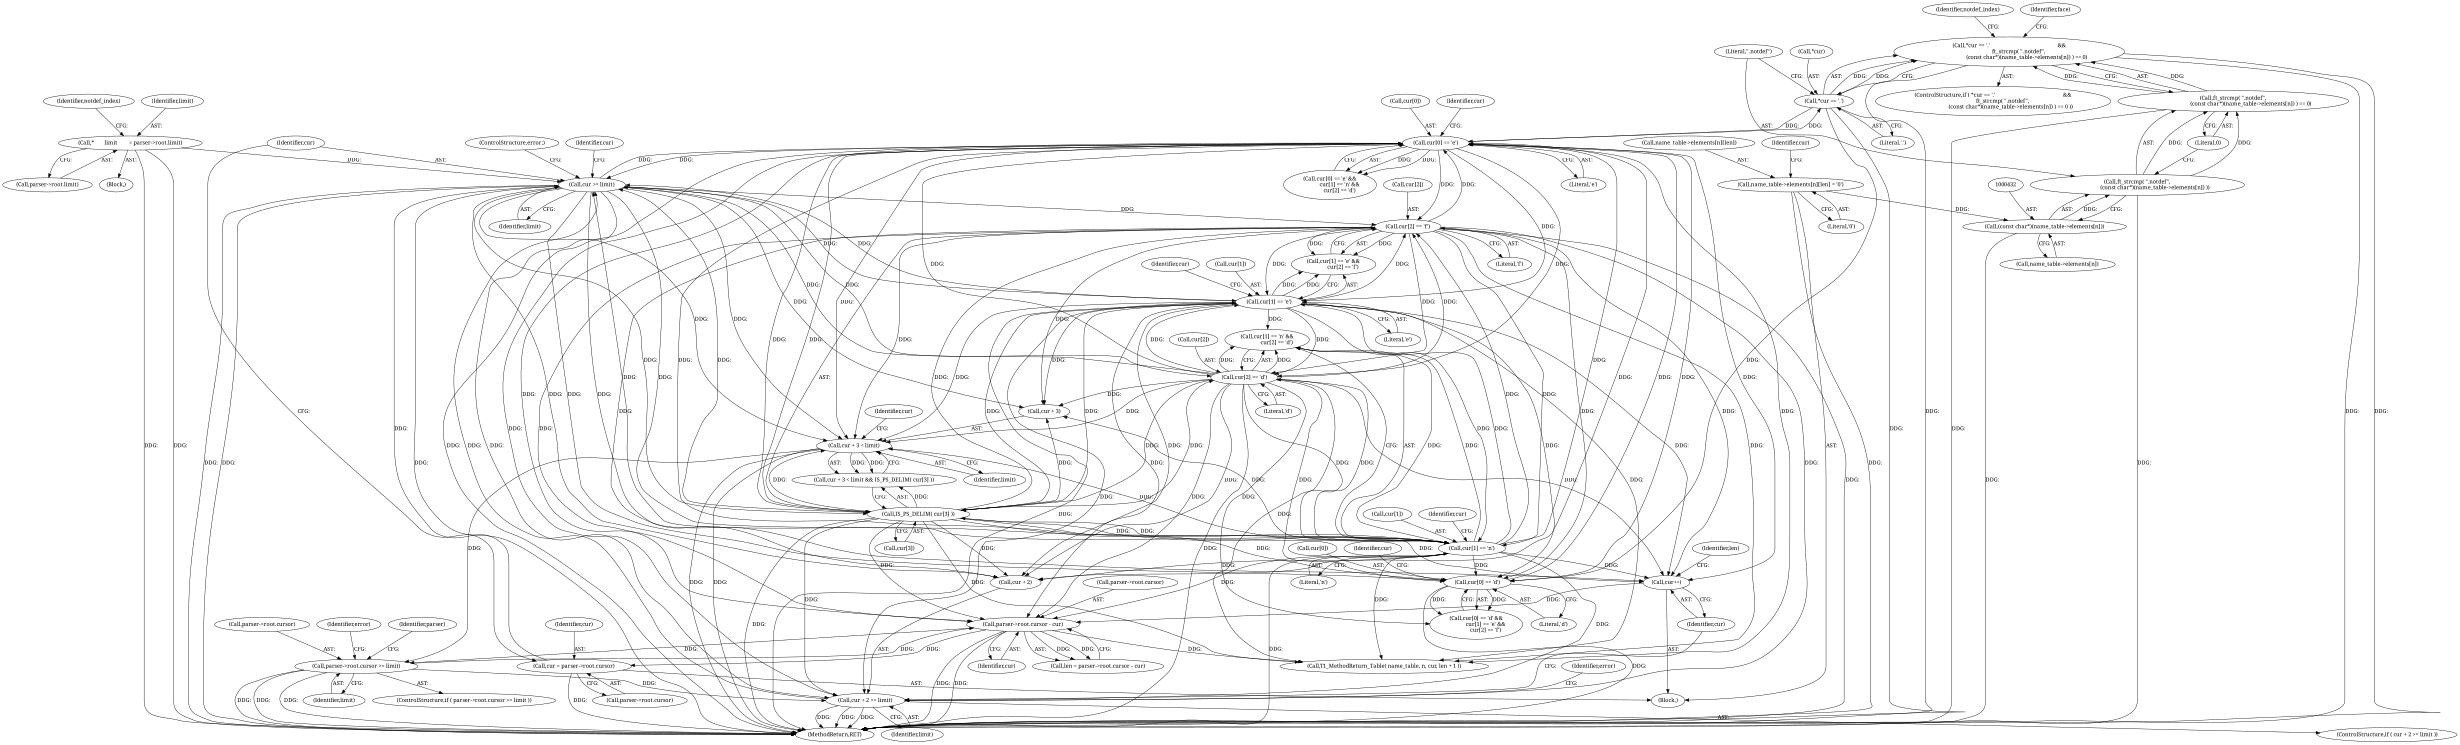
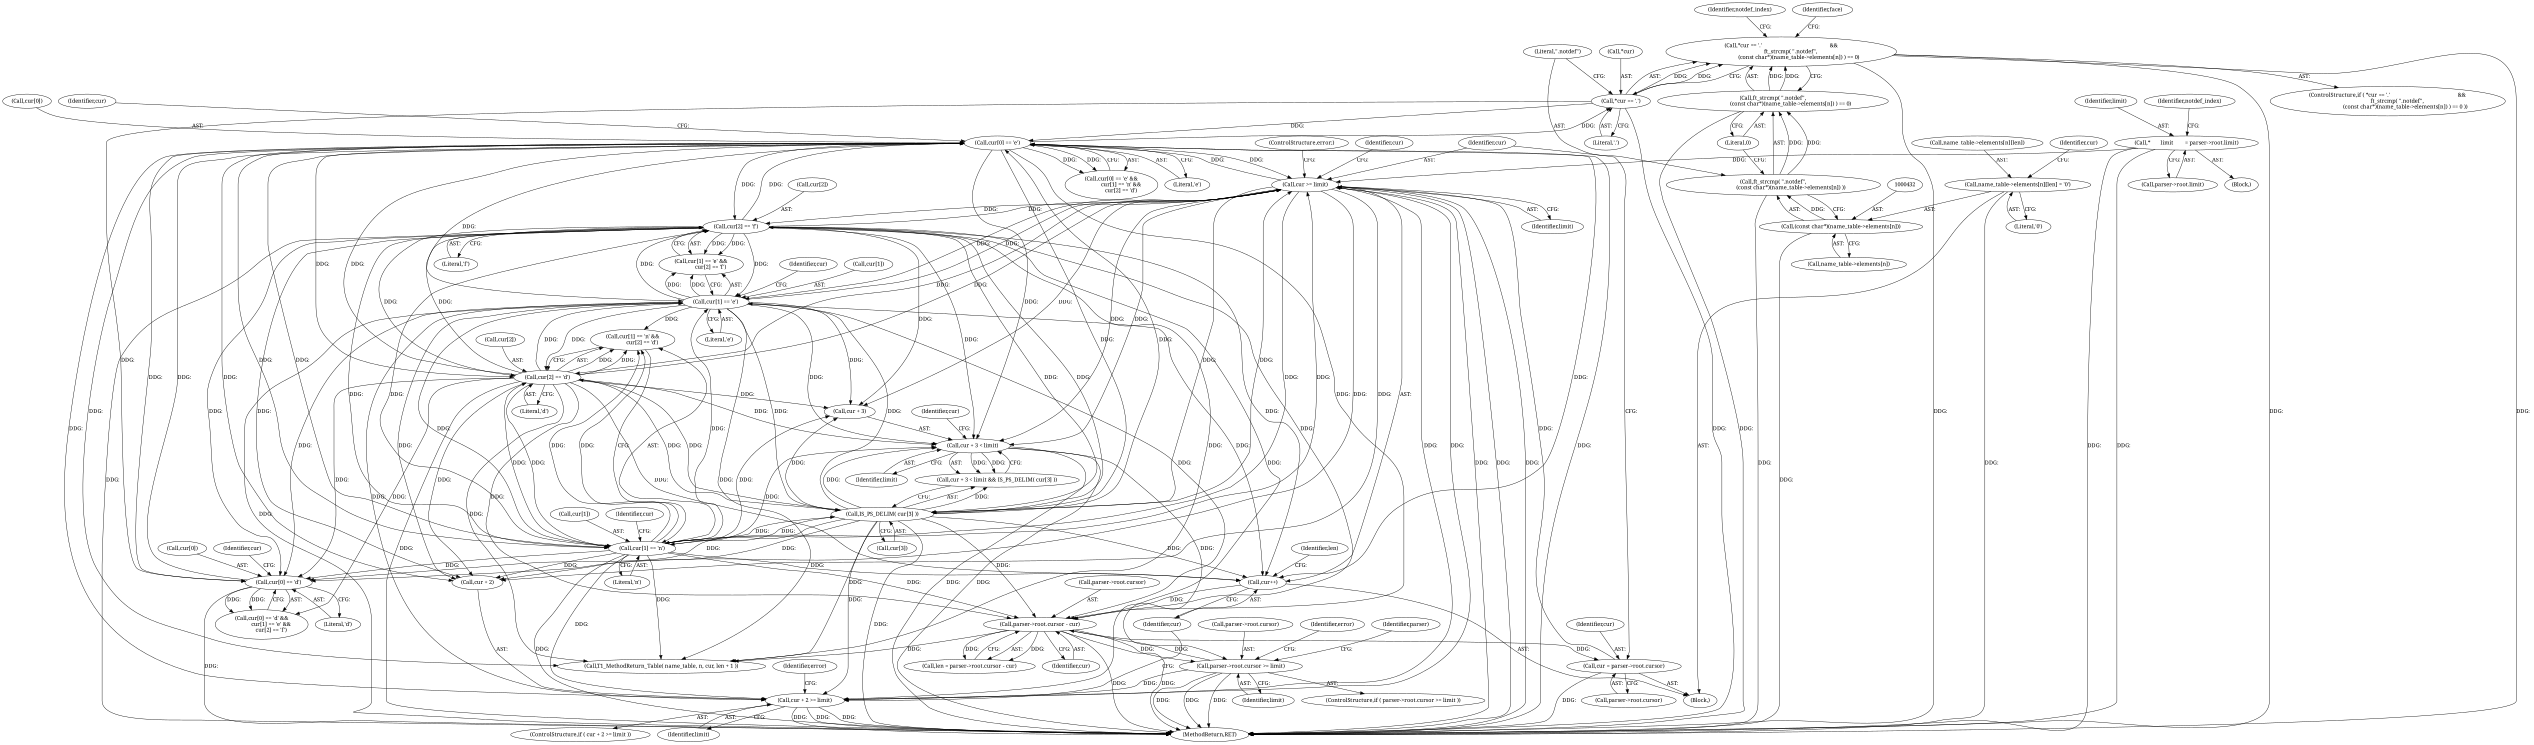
  digraph {
    fontname="Noto Serif"
    node [fontname="Noto Serif"]
    edge [fontname="Noto Serif"]
    n1 [label="(Call,*cur == '.'                                              &&\n             ft_strcmp( \".notdef\",\n                        (const char*)(name_table->elements[n]) ) == 0)"]
    n2 [label="(Call,*cur == '.')"]
    n3 [label="(Call,ft_strcmp( \".notdef\",\n                        (const char*)(name_table->elements[n]) ) == 0)"]
    n4 [label="(MethodReturn,RET)"]
    n5 [label="(ControlStructure,if ( *cur == '.'                                              &&\n             ft_strcmp( \".notdef\",\n                        (const char*)(name_table->elements[n]) ) == 0 ))"]
    n6 [label="(Call,cur[0] == 'e')"]
    n7 [label="(Call,cur[0] == 'd')"]
    n8 [label="(Literal,'.')"]
    n9 [label="(Literal,0)"]
    n10 [label="(Call,cur >= limit)"]
    n11 [label="(Call,cur[2] == 'f')"]
    n12 [label="(Call,cur[2] == 'd')"]
    n13 [label="(Call,cur[1] == 'n')"]
    n14 [label="(Call,cur[1] == 'e')"]
    n15 [label="(Call,IS_PS_DELIM( cur[3] ))"]
    n16 [label="(Call,parser->root.cursor - cur)"]
    n17 [label="(Call,cur + 3 < limit)"]
    n18 [label="(Call,cur++)"]
    n19 [label="(Call,cur + 2 >= limit)"]
    n20 [label="(Call,cur[0] == 'e' &&\n             cur[1] == 'n' &&\n             cur[2] == 'd')"]
    n21 [label="(Call,T1_MethodReturn_Table( name_table, n, cur, len + 1 ))"]
    n22 [label="(Call,cur + 2)"]
    n23 [label="(Literal,'e')"]
    n24 [label="(Call,cur[0] == 'd' &&\n             cur[1] == 'e' &&\n             cur[2] == 'f')"]
    n25 [label="(Literal,'d')"]
    n26 [label="(Call,cur + 3)"]
    n27 [label="(Identifier,limit)"]
    n28 [label="(Literal,'f')"]
    n29 [label="(Call,cur[1] == 'e' &&\n             cur[2] == 'f')"]
    n30 [label="(Literal,'d')"]
    n31 [label="(Call,cur[1] == 'n' &&\n             cur[2] == 'd')"]
    n32 [label="(Literal,'n')"]
    n33 [label="(Literal,'e')"]
    n34 [label="(Call,cur[3])"]
    n35 [label="(Call,cur + 3 < limit && IS_PS_DELIM( cur[3] ))"]
    n36 [label="(Call,cur = parser->root.cursor)"]
    n37 [label="(Call,parser->root.cursor >= limit)"]
    n38 [label="(Call,len = parser->root.cursor - cur)"]
    n39 [label="(Identifier,cur)"]
    n40 [label="(Identifier,limit)"]
    n41 [label="(Block,)"]
    n42 [label="(Identifier,cur)"]
    n43 [label="(ControlStructure,if ( cur + 2 >= limit ))"]
    n44 [label="(Identifier,limit)"]
    n45 [label="(Call,parser->root.cursor)"]
    n46 [label="(Identifier,limit)"]
    n47 [label="(ControlStructure,if ( parser->root.cursor >= limit ))"]
    n48 [label="(Call,*       limit        = parser->root.limit)"]
    n49 [label="(Call,parser->root.limit)"]
    n50 [label="(Block,)"]
    n51 [label="(Call,ft_strcmp( \".notdef\",\n                        (const char*)(name_table->elements[n]) ))"]
    n52 [label="(Call,(const char*)(name_table->elements[n]))"]
    n53 [label="(Call,name_table->elements[n])"]
    n54 [label="(Call,name_table->elements[n][len] = '\0')"]
    n55 [label="(Literal,'\0')"]
    n56 [label="(Identifier,notdef_index)"]
    n57 [label="(Call,parser->root.cursor)"]
    n58 [label="(Identifier,notdef_index)"]
    n59 [label="(Identifier,cur)"]
    n60 [label="(Call,cur[2])"]
    n61 [label="(Identifier,cur)"]
    n62 [label="(Call,cur[1])"]
    n63 [label="(Call,name_table->elements[n][len])"]
    n64 [label="(Identifier,cur)"]
    n65 [label="(Identifier,cur)"]
    n66 [label="(Call,cur[1])"]
    n67 [label="(Identifier,limit)"]
    n68 [label="(Identifier,cur)"]
    n69 [label="(Identifier,face)"]
    n70 [label="(Call,*cur)"]
    n71 [label="(Identifier,error)"]
    n72 [label="(Call,cur[0])"]
    n73 [label="(Identifier,parser)"]
    n74 [label="(Identifier,cur)"]
    n75 [label="(Call,cur[2])"]
    n76 [label="(Identifier,cur)"]
    n77 [label="(Call,cur[0])"]
    n78 [label="(Identifier,cur)"]
    n79 [label="(Call,parser->root.cursor)"]
    n80 [label="(Literal,\".notdef\")"]
    n81 [label="(Identifier,error)"]
    n82 [label="(Identifier,cur)"]
    n83 [label="(Identifier,len)"]
    n84 [label="(ControlStructure,error;)"]
    1000432
    n1 -> n2 [label="CFG: "]
    n1 -> n3 [label="CFG: "]
    n1 -> n4 [label="DDG: "]
    n1 -> n4 [label="DDG: "]
    n1 -> n4 [label="DDG: "]
    n1 -> n5 [label="AST: "]
    n2 -> n1 [label="AST: "]
    n2 -> n1 [label="DDG: "]
    n2 -> n1 [label="DDG: "]
    n2 -> n4 [label="DDG: "]
    n2 -> n6 [label="DDG: "]
    n2 -> n7 [label="DDG: "]
    n2 -> n8 [label="CFG: "]
    n3 -> n1 [label="AST: "]
    n3 -> n1 [label="DDG: "]
    n3 -> n1 [label="DDG: "]
    n3 -> n4 [label="DDG: "]
    n3 -> n9 [label="CFG: "]
    n6 -> n2 [label="DDG: "]
    n6 -> n4 [label="DDG: "]
    n6 -> n7 [label="DDG: "]
    n6 -> n10 [label="DDG: "]
    n6 -> n11 [label="DDG: "]
    n6 -> n12 [label="DDG: "]
    n6 -> n13 [label="DDG: "]
    n6 -> n14 [label="DDG: "]
    n6 -> n15 [label="DDG: "]
    n6 -> n16 [label="DDG: "]
    n6 -> n17 [label="DDG: "]
    n6 -> n18 [label="DDG: "]
    n6 -> n19 [label="DDG: "]
    n6 -> n20 [label="AST: "]
    n6 -> n20 [label="DDG: "]
    n6 -> n20 [label="DDG: "]
    n6 -> n21 [label="DDG: "]
    n6 -> n22 [label="DDG: "]
    n6 -> n23 [label="CFG: "]
    n7 -> n4 [label="DDG: "]
    n7 -> n6 [label="DDG: "]
    n7 -> n24 [label="AST: "]
    n7 -> n24 [label="DDG: "]
    n7 -> n24 [label="DDG: "]
    n7 -> n25 [label="CFG: "]
    n8 -> n2 [label="AST: "]
    n9 -> n3 [label="AST: "]
    n9 -> n51 [label="CFG: "]
    n10 -> n4 [label="DDG: "]
    n10 -> n4 [label="DDG: "]
    n10 -> n4 [label="DDG: "]
    n10 -> n6 [label="DDG: "]
    n10 -> n7 [label="DDG: "]
    n10 -> n11 [label="DDG: "]
    n10 -> n12 [label="DDG: "]
    n10 -> n13 [label="DDG: "]
    n10 -> n14 [label="DDG: "]
    n10 -> n15 [label="DDG: "]
    n10 -> n17 [label="DDG: "]
    n10 -> n17 [label="DDG: "]
-   n10 -> n18 [label="DDG: "]
+   n10 -> n18 [label="AST: "]
    n10 -> n19 [label="DDG: "]
    n10 -> n22 [label="DDG: "]
    n10 -> n26 [label="DDG: "]
    n10 -> n27 [label="CFG: "]
    n11 -> n4 [label="DDG: "]
    n11 -> n6 [label="DDG: "]
    n11 -> n7 [label="DDG: "]
+   n11 -> n10 [label="DDG: "]
    n11 -> n12 [label="DDG: "]
    n11 -> n13 [label="DDG: "]
    n11 -> n14 [label="DDG: "]
-   n11 -> n15 [label="AST: "]
+   n11 -> n15 [label="DDG: "]
    n11 -> n16 [label="DDG: "]
    n11 -> n17 [label="DDG: "]
    n11 -> n18 [label="DDG: "]
    n11 -> n19 [label="DDG: "]
    n11 -> n21 [label="DDG: "]
    n11 -> n22 [label="DDG: "]
    n11 -> n26 [label="DDG: "]
    n11 -> n28 [label="CFG: "]
    n11 -> n29 [label="AST: "]
    n11 -> n29 [label="DDG: "]
    n11 -> n29 [label="DDG: "]
    n12 -> n4 [label="DDG: "]
    n12 -> n6 [label="DDG: "]
    n12 -> n7 [label="DDG: "]
    n12 -> n10 [label="DDG: "]
    n12 -> n11 [label="DDG: "]
    n12 -> n13 [label="DDG: "]
    n12 -> n14 [label="DDG: "]
    n12 -> n15 [label="DDG: "]
    n12 -> n16 [label="DDG: "]
    n12 -> n17 [label="DDG: "]
    n12 -> n18 [label="DDG: "]
    n12 -> n21 [label="DDG: "]
    n12 -> n22 [label="DDG: "]
    n12 -> n24 [label="DDG: "]
    n12 -> n26 [label="DDG: "]
    n12 -> n30 [label="CFG: "]
    n12 -> n31 [label="AST: "]
    n12 -> n31 [label="DDG: "]
    n12 -> n31 [label="DDG: "]
    n13 -> n4 [label="DDG: "]
    n13 -> n6 [label="DDG: "]
    n13 -> n7 [label="DDG: "]
    n13 -> n10 [label="DDG: "]
    n13 -> n11 [label="DDG: "]
    n13 -> n12 [label="DDG: "]
    n13 -> n14 [label="DDG: "]
    n13 -> n15 [label="DDG: "]
    n13 -> n16 [label="DDG: "]
    n13 -> n17 [label="DDG: "]
    n13 -> n18 [label="DDG: "]
    n13 -> n19 [label="DDG: "]
    n13 -> n21 [label="DDG: "]
    n13 -> n22 [label="DDG: "]
    n13 -> n26 [label="DDG: "]
    n13 -> n31 [label="AST: "]
    n13 -> n31 [label="DDG: "]
    n13 -> n31 [label="DDG: "]
    n13 -> n32 [label="CFG: "]
    n14 -> n4 [label="DDG: "]
    n14 -> n7 [label="DDG: "]
    n14 -> n10 [label="DDG: "]
    n14 -> n11 [label="DDG: "]
    n14 -> n12 [label="DDG: "]
    n14 -> n13 [label="DDG: "]
    n14 -> n15 [label="DDG: "]
    n14 -> n16 [label="DDG: "]
    n14 -> n17 [label="DDG: "]
    n14 -> n18 [label="DDG: "]
    n14 -> n19 [label="DDG: "]
    n14 -> n21 [label="DDG: "]
    n14 -> n22 [label="DDG: "]
    n14 -> n26 [label="DDG: "]
    n14 -> n29 [label="AST: "]
    n14 -> n29 [label="DDG: "]
    n14 -> n29 [label="DDG: "]
    n14 -> n31 [label="DDG: "]
    n14 -> n33 [label="CFG: "]
    n15 -> n4 [label="DDG: "]
    n15 -> n6 [label="DDG: "]
    n15 -> n7 [label="DDG: "]
    n15 -> n10 [label="DDG: "]
    n15 -> n11 [label="DDG: "]
    n15 -> n12 [label="DDG: "]
    n15 -> n13 [label="DDG: "]
    n15 -> n14 [label="DDG: "]
    n15 -> n16 [label="DDG: "]
    n15 -> n17 [label="DDG: "]
    n15 -> n18 [label="DDG: "]
    n15 -> n19 [label="DDG: "]
    n15 -> n21 [label="DDG: "]
    n15 -> n22 [label="DDG: "]
    n15 -> n26 [label="DDG: "]
    n15 -> n34 [label="CFG: "]
    n15 -> n35 [label="AST: "]
    n15 -> n35 [label="DDG: "]
    n16 -> n4 [label="DDG: "]
    n16 -> n4 [label="DDG: "]
    n16 -> n21 [label="DDG: "]
    n16 -> n36 [label="DDG: "]
    n16 -> n37 [label="DDG: "]
    n16 -> n38 [label="AST: "]
    n16 -> n38 [label="DDG: "]
    n16 -> n38 [label="DDG: "]
    n16 -> n39 [label="CFG: "]
    n17 -> n4 [label="DDG: "]
    n17 -> n4 [label="DDG: "]
    n17 -> n35 [label="AST: "]
    n17 -> n35 [label="DDG: "]
    n17 -> n35 [label="DDG: "]
    n17 -> n37 [label="DDG: "]
    n17 -> n40 [label="CFG: "]
    n18 -> n16 [label="DDG: "]
    n18 -> n41 [label="AST: "]
    n18 -> n42 [label="CFG: "]
    n19 -> n4 [label="DDG: "]
    n19 -> n4 [label="DDG: "]
    n19 -> n4 [label="DDG: "]
    n19 -> n10 [label="DDG: "]
    n19 -> n43 [label="AST: "]
    n19 -> n44 [label="CFG: "]
    n20 -> n6 [label="CFG: "]
    n22 -> n19 [label="AST: "]
    n23 -> n6 [label="AST: "]
    n24 -> n7 [label="CFG: "]
    n25 -> n7 [label="AST: "]
    n26 -> n17 [label="AST: "]
    n27 -> n10 [label="AST: "]
    n28 -> n11 [label="AST: "]
    n29 -> n11 [label="CFG: "]
    n29 -> n14 [label="CFG: "]
    n30 -> n12 [label="AST: "]
    n31 -> n12 [label="CFG: "]
    n31 -> n13 [label="CFG: "]
    n32 -> n13 [label="AST: "]
    n33 -> n14 [label="AST: "]
    n34 -> n15 [label="AST: "]
    n35 -> n15 [label="CFG: "]
    n35 -> n17 [label="CFG: "]
    n36 -> n4 [label="DDG: "]
    n36 -> n10 [label="DDG: "]
    n36 -> n41 [label="AST: "]
    n36 -> n45 [label="CFG: "]
    n37 -> n4 [label="DDG: "]
    n37 -> n4 [label="DDG: "]
    n37 -> n4 [label="DDG: "]
    n37 -> n16 [label="DDG: "]
    n37 -> n19 [label="DDG: "]
    n37 -> n46 [label="CFG: "]
    n37 -> n47 [label="AST: "]
    n38 -> n16 [label="CFG: "]
    n39 -> n16 [label="AST: "]
    n40 -> n17 [label="AST: "]
    n42 -> n18 [label="AST: "]
    n42 -> n19 [label="CFG: "]
    n44 -> n19 [label="AST: "]
    n45 -> n36 [label="AST: "]
    n46 -> n37 [label="AST: "]
    n48 -> n4 [label="DDG: "]
    n48 -> n4 [label="DDG: "]
    n48 -> n10 [label="DDG: "]
    n48 -> n49 [label="CFG: "]
    n48 -> n50 [label="AST: "]
    n49 -> n48 [label="AST: "]
    n51 -> n3 [label="AST: "]
    n51 -> n3 [label="DDG: "]
    n51 -> n3 [label="DDG: "]
    n51 -> n4 [label="DDG: "]
    n51 -> n52 [label="CFG: "]
    n52 -> n4 [label="DDG: "]
    n52 -> n51 [label="AST: "]
    n52 -> n51 [label="DDG: "]
    n52 -> n53 [label="CFG: "]
    n53 -> n52 [label="AST: "]
    n54 -> n4 [label="DDG: "]
    n54 -> n41 [label="AST: "]
-   n54 -> n52 [label="DDG: "]
+   n54 -> n52 [label="AST: "]
    n54 -> n55 [label="CFG: "]
    n55 -> n54 [label="AST: "]
    n56 -> n1 [label="CFG: "]
    n57 -> n16 [label="AST: "]
    n58 -> n48 [label="CFG: "]
    n59 -> n6 [label="CFG: "]
    n60 -> n11 [label="AST: "]
    n61 -> n17 [label="CFG: "]
    n62 -> n14 [label="AST: "]
    n63 -> n54 [label="AST: "]
    n64 -> n10 [label="AST: "]
    n64 -> n36 [label="CFG: "]
    n65 -> n10 [label="CFG: "]
    n66 -> n13 [label="AST: "]
    n67 -> n48 [label="AST: "]
    n68 -> n13 [label="CFG: "]
    n69 -> n1 [label="CFG: "]
    n70 -> n2 [label="AST: "]
    n71 -> n37 [label="CFG: "]
    n72 -> n7 [label="AST: "]
    n73 -> n37 [label="CFG: "]
    n74 -> n54 [label="CFG: "]
    n75 -> n12 [label="AST: "]
    n76 -> n7 [label="CFG: "]
    n77 -> n6 [label="AST: "]
    n78 -> n36 [label="AST: "]
    n79 -> n37 [label="AST: "]
    n80 -> n2 [label="CFG: "]
    n80 -> n51 [label="AST: "]
    n81 -> n19 [label="CFG: "]
    n82 -> n14 [label="CFG: "]
    n83 -> n18 [label="CFG: "]
    n84 -> n10 [label="CFG: "]
    1000432 -> n52 [label="AST: "]
  }
